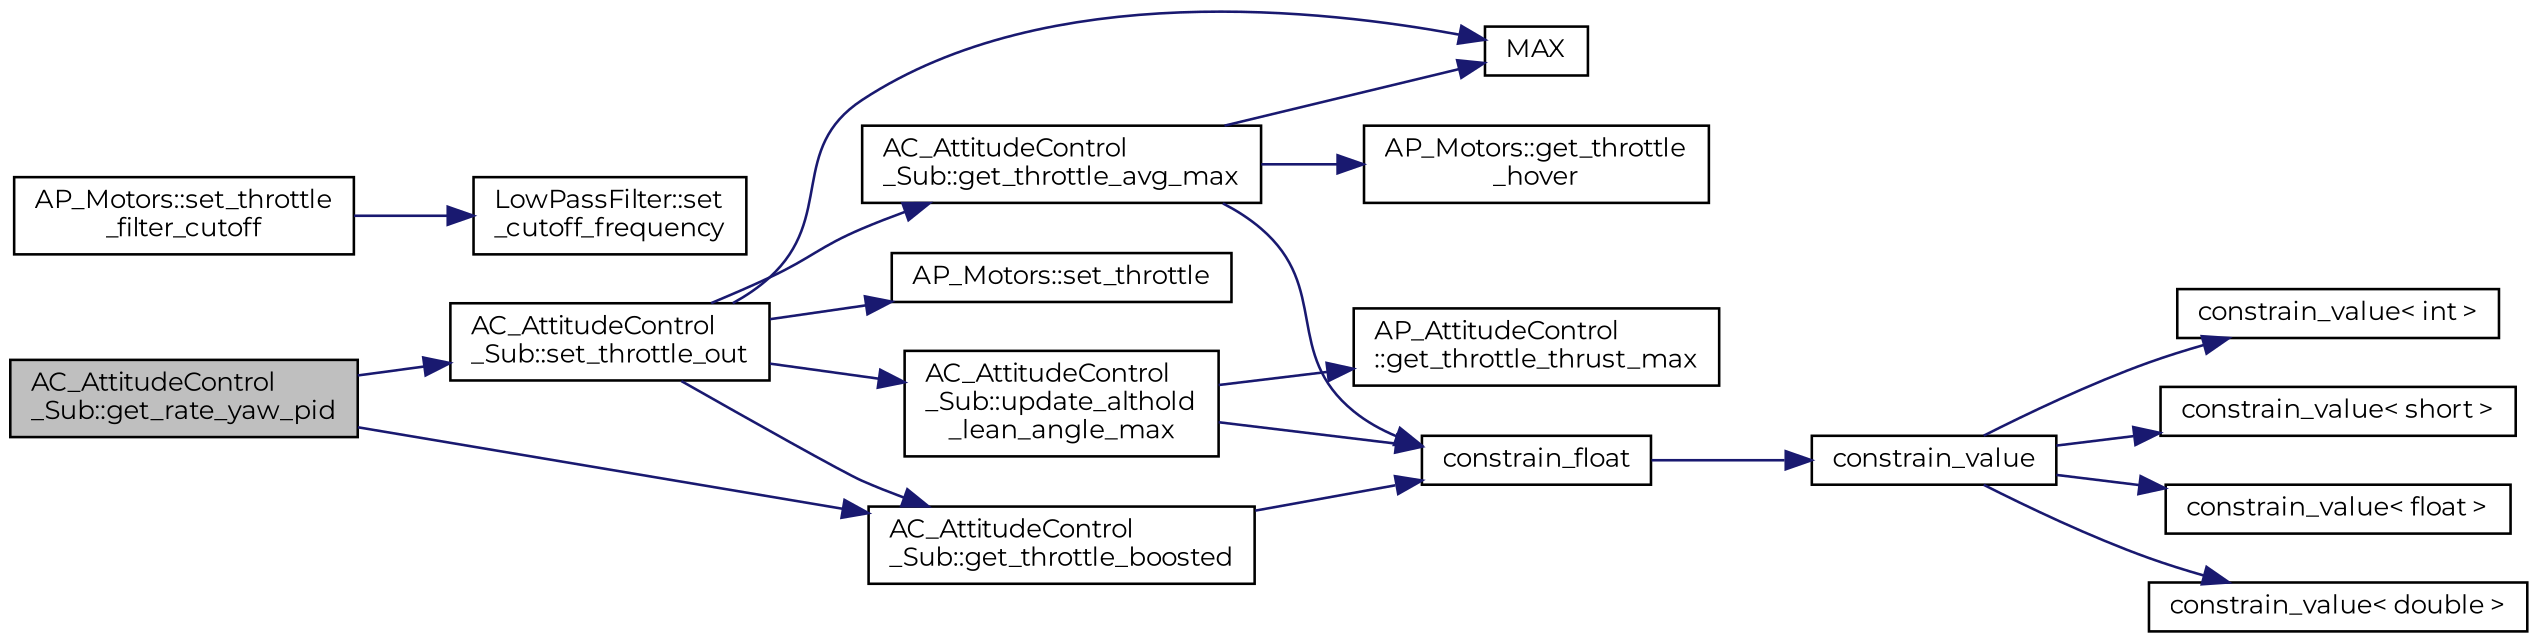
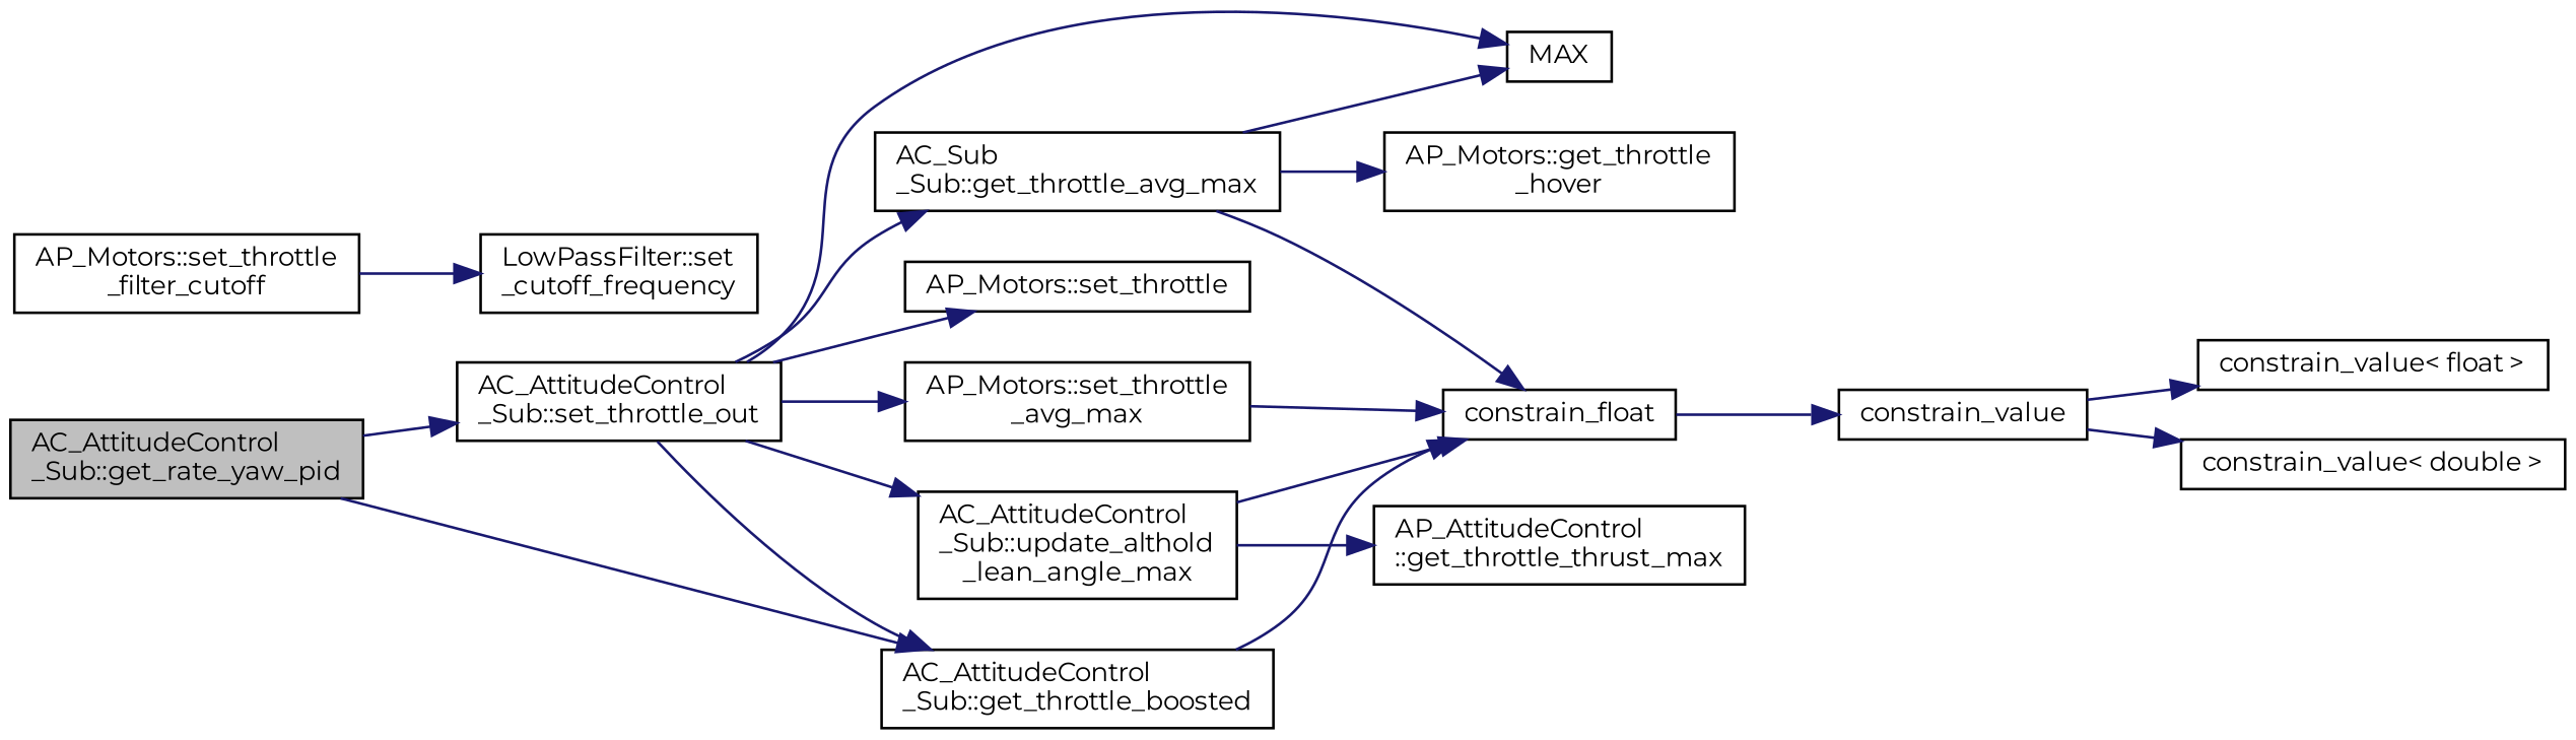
  digraph {
    fontname=Montserrat
    rankdir=LR
    node [color=black fillcolor=white fontname=Montserrat fontsize=10 shape=record style=filled]
    edge [color=midnightblue fontname=Montserrat fontsize=10 labelfontname=Helvetica labelfontsize=10 style=solid]
    n1 [fillcolor=grey75 fontcolor=black height=0.2 label="AC_AttitudeControl\l_Sub::get_rate_yaw_pid" width=0.4]
    n2 [height=0.2 label="AC_AttitudeControl\l_Sub::set_throttle_out" width=0.4]
    n3 [height=0.2 label="AC_AttitudeControl\l_Sub::get_throttle_boosted" width=0.4]
    n4 [height=0.2 label="AC_AttitudeControl\l_Sub::update_althold\l_lean_angle_max" width=0.4]
    n5 [height=0.2 label="AP_AttitudeControl\l::get_throttle_thrust_max" width=0.4]
    n6 [height=0.2 label=constrain_float width=0.4]
    n7 [height=0.2 label="AP_Motors::set_throttle" width=0.4]
-   n9 [height=0.2 label="AC_AttitudeControl\l_Sub::get_throttle_avg_max" width=0.4]
+   n8 [height=0.2 label="AP_Motors::set_throttle\l_avg_max" width=0.4]
+   n9 [height=0.2 label="AC_Sub\l_Sub::get_throttle_avg_max" width=0.4]
    n10 [height=0.2 label=MAX width=0.4]
    n11 [height=0.2 label=constrain_value width=0.4]
-   n12 [height=0.2 label="constrain_value\< int \>" width=0.4]
-   n13 [height=0.2 label="constrain_value\< short \>" width=0.4]
    n14 [height=0.2 label="constrain_value\< float \>" width=0.4]
    n15 [height=0.2 label="constrain_value\< double \>" width=0.4]
    n16 [height=0.2 label="AP_Motors::set_throttle\l_filter_cutoff" width=0.4]
    n17 [height=0.2 label="LowPassFilter::set\l_cutoff_frequency" width=0.4]
    n18 [height=0.2 label="AP_Motors::get_throttle\l_hover" width=0.4]
    n1 -> n2
    n1 -> n3
    n2 -> n3
    n2 -> n4
    n2 -> n7
+   n2 -> n8
    n2 -> n9
    n2 -> n10
    n3 -> n6
    n4 -> n5
    n4 -> n6
    n6 -> n11
+   n8 -> n6
    n9 -> n6
    n9 -> n10
    n9 -> n18
-   n11 -> n12
-   n11 -> n13
    n11 -> n14
    n11 -> n15
    n16 -> n17
  }
